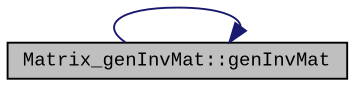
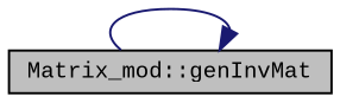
  digraph {
    rankdir=RL
    fontname="Liberation Mono"
-   n1 [color=black fillcolor=grey75 fontcolor=black fontname="Liberation Mono" fontsize=10 height=0.2 label="Matrix_genInvMat::genInvMat" shape=record style=filled width=0.4]
+   n1 [color=black fillcolor=grey75 fontcolor=black fontname="Liberation Mono" fontsize=10 height=0.2 label="Matrix_mod::genInvMat" shape=record style=filled width=0.4]
    n1 -> n1 [color=midnightblue dir=back fontname="Liberation Mono" fontsize=10 labelfontname=Helvetica labelfontsize=10 style=solid]
  }
